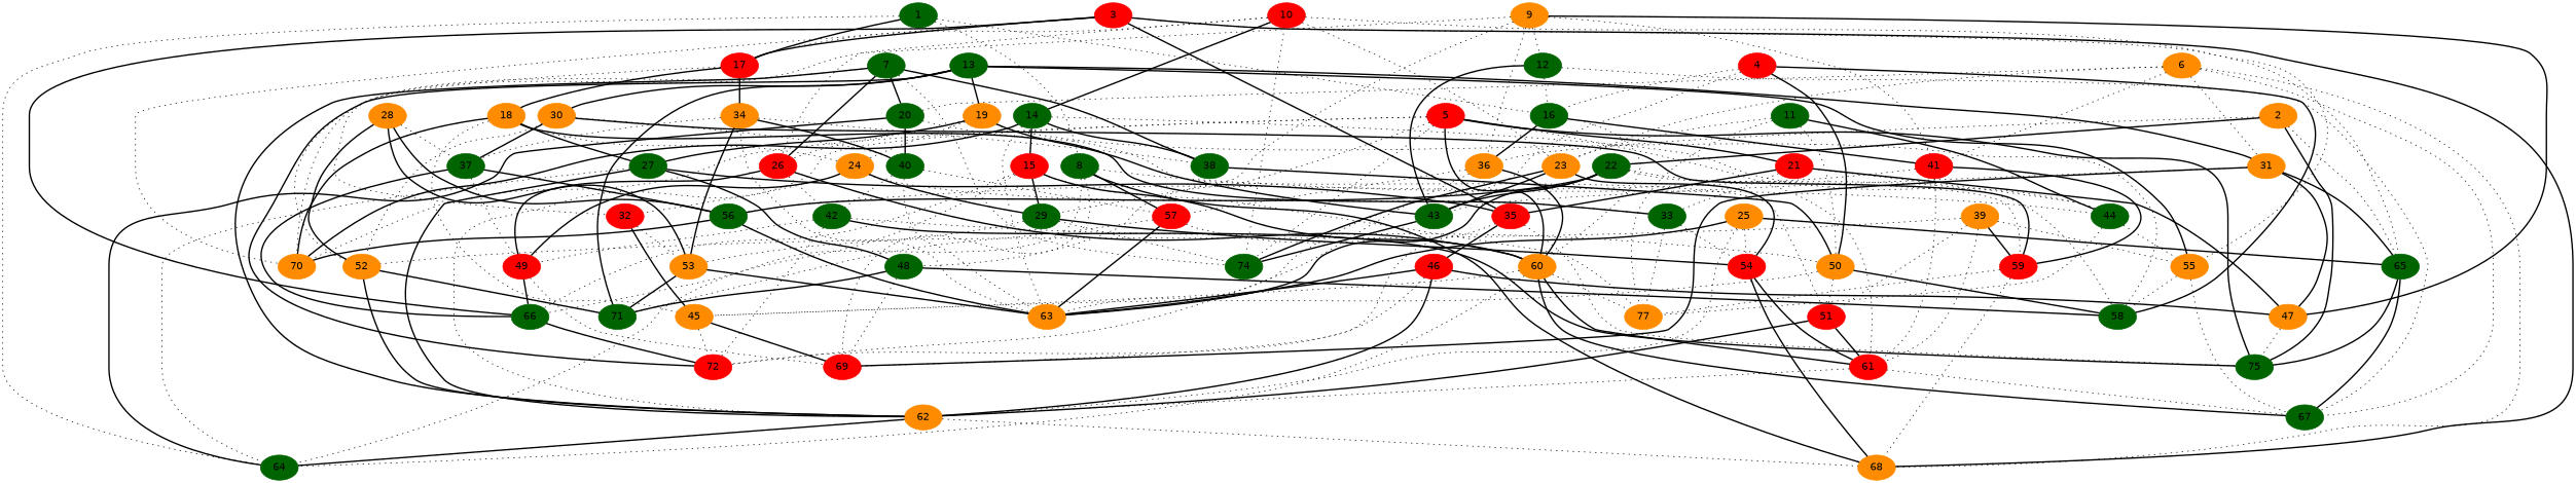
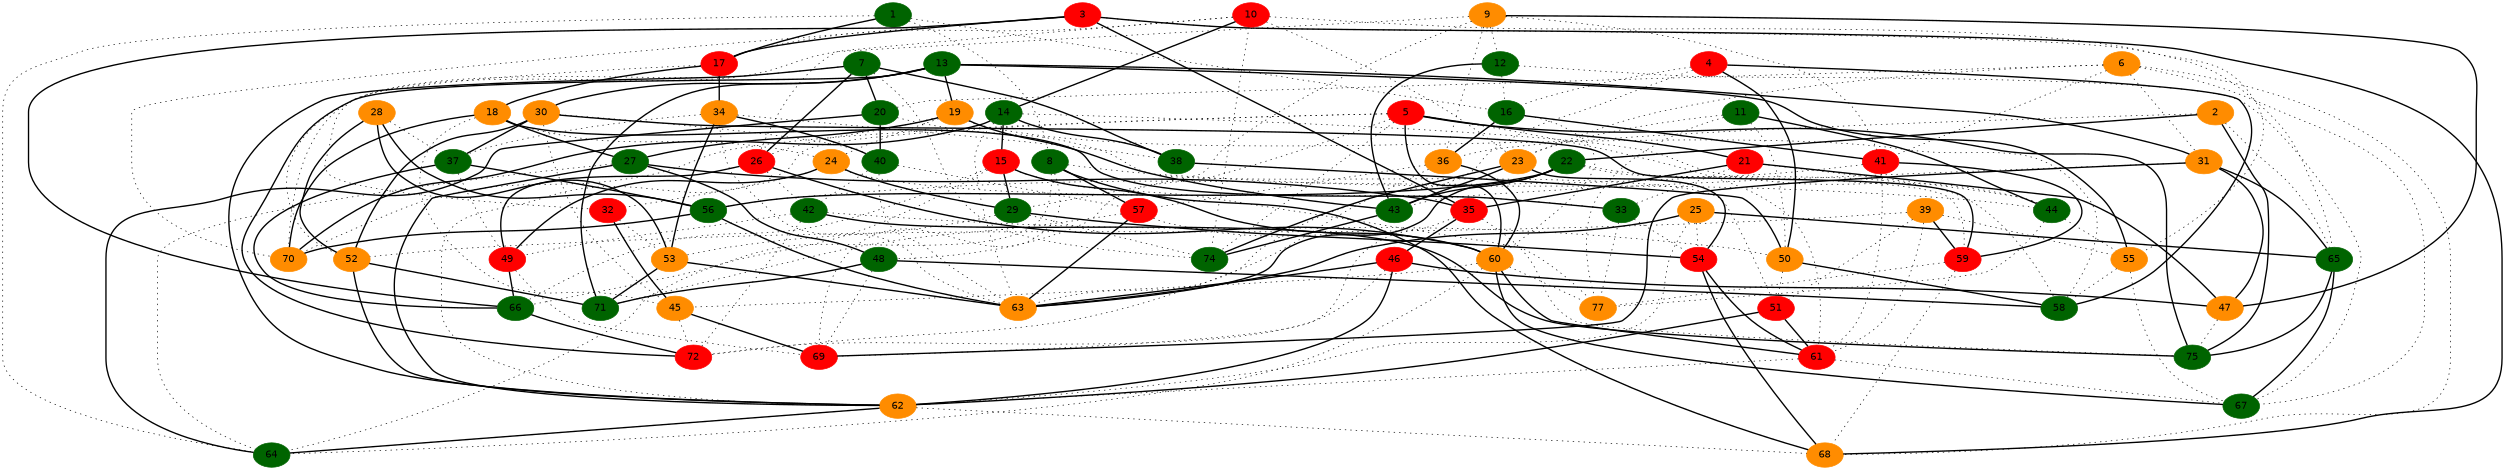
  graph {
    fontname="DejaVu Sans"
    node [color=darkgreen fontname="DejaVu Sans" style=filled]
    edge [fontname="DejaVu Sans" style=dotted weight=1.0]
    1
    8
    16
    17 [color=red]
    64
    66
    68 [color=darkorange]
    44
    57 [color=red]
    69 [color=red]
    36 [color=darkorange]
    60 [color=darkorange]
    41 [color=red]
    18 [color=darkorange]
    32 [color=red]
    34 [color=darkorange]
    2 [color=darkorange]
    22
    65
    75
    58
    63 [color=darkorange]
    43
    56
    59 [color=red]
    72 [color=red]
    67
    3 [color=red]
    35 [color=red]
    70 [color=darkorange]
    46 [color=red]
    4 [color=red]
    50 [color=darkorange]
    51 [color=red]
    5 [color=red]
    21 [color=red]
    48
    61 [color=red]
    62 [color=darkorange]
    74
    47 [color=darkorange]
    33
    71
    n44 [color=darkorange label=77]
    45 [color=darkorange]
    6 [color=darkorange]
    20
    23 [color=darkorange]
    31 [color=darkorange]
    40
    54 [color=red]
    7
    26 [color=red]
    38
    49 [color=red]
    42
    55 [color=darkorange]
    9 [color=darkorange]
    12
    29
    52 [color=darkorange]
    53 [color=darkorange]
    10 [color=red]
    14
    15 [color=red]
    11
    13
    19 [color=darkorange]
    30 [color=darkorange]
    24 [color=darkorange]
    27
    37
    25 [color=darkorange]
    28 [color=darkorange]
    39 [color=darkorange]
    1 -- 8
    1 -- 16
    1 -- 17 [style=bold]
    1 -- 64
    8 -- 66
    8 -- 68 [style=bold]
    8 -- 44
    8 -- 57 [style=bold]
    8 -- 69
    16 -- 36 [style=bold]
    16 -- 60
    16 -- 41 [style=bold]
    17 -- 18 [style=bold]
    17 -- 32
    17 -- 34 [style=bold]
    66 -- 72 [style=bold]
    44 -- n44
    44 -- 55
    57 -- 60
    57 -- 63 [style=bold]
    57 -- 71
    36 -- 57
    36 -- 60 [style=bold]
    36 -- 72
    60 -- 64
    60 -- 67 [style=bold]
    60 -- 61 [style=bold]
    60 -- n44
    60 -- 45
    41 -- 56
    41 -- 59 [style=bold]
    41 -- 61
    18 -- 70 [style=bold]
    18 -- 33 [style=bold]
    18 -- 45
    18 -- 24
    18 -- 27 [style=bold]
    32 -- 45 [style=bold]
    32 -- 53
    34 -- 63
    34 -- 40 [style=bold]
    34 -- 38
    34 -- 53 [style=bold]
    34 -- 37
    2 -- 36
    2 -- 22 [style=bold]
    2 -- 65
    2 -- 75 [style=bold]
    22 -- 58
    22 -- 63 [style=bold]
    22 -- 43 [style=bold]
    22 -- 56 [style=bold]
    22 -- 59
    65 -- 75 [style=bold]
    65 -- 67 [style=bold]
    43 -- 74 [style=bold]
    56 -- 63 [style=bold]
    56 -- 70 [style=bold]
    59 -- 68
    59 -- n44
    3 -- 17 [style=bold]
    3 -- 66 [style=bold]
    3 -- 68 [style=bold]
    3 -- 65
    3 -- 35 [style=bold]
    3 -- 70
    35 -- 69
    35 -- 75
    35 -- 46 [style=bold]
    46 -- 63 [style=bold]
    46 -- 72
    46 -- 62 [style=bold]
    46 -- 47 [style=bold weight=2.0]
    4 -- 16
    4 -- 58 [style=bold]
    4 -- 63
    4 -- 50 [style=bold]
    50 -- 58 [style=bold]
    50 -- 51
    51 -- 61 [style=bold]
    51 -- 62 [style=bold]
    5 -- 60 [style=bold]
    5 -- 75 [style=bold]
    5 -- 70
    5 -- 21 [style=bold]
    5 -- 48
    5 -- 61
    5 -- 62
    5 -- 74
    21 -- 44
    21 -- 35 [style=bold]
    21 -- 47 [style=bold]
    21 -- 33 [weight=2.0]
    48 -- 69
    48 -- 58 [style=bold]
    48 -- 71 [style=bold weight=2.0]
    61 -- 67
    61 -- 62
    62 -- 64 [style=bold]
    62 -- 68
    47 -- 75
    33 -- n44
    33 -- 54
    45 -- 69 [style=bold]
    45 -- 72
    6 -- 68
    6 -- 41
    6 -- 67
    6 -- 20
    6 -- 23
    6 -- 31
    20 -- 64 [style=bold]
    20 -- 51 [weight=2.0]
    20 -- 40 [style=bold]
    23 -- 43 [style=bold]
    23 -- 74 [style=bold]
    23 -- 54 [style=bold]
    31 -- 69 [style=bold]
    31 -- 65 [style=bold]
    31 -- 43
    31 -- 47 [style=bold]
    40 -- 57
    40 -- 63
    40 -- 42
    54 -- 68 [style=bold]
    54 -- 61 [style=bold]
    7 -- 70
    7 -- 62 [style=bold]
    7 -- 74
    7 -- 20 [style=bold]
    7 -- 26 [style=bold]
    7 -- 38 [style=bold]
    26 -- 60 [style=bold]
    26 -- 49 [style=bold]
    26 -- 42
    38 -- 50 [style=bold]
    49 -- 66 [style=bold]
    49 -- 69
    42 -- 75 [style=bold]
    42 -- 72
    42 -- 50
    42 -- 49
    55 -- 58
    55 -- 67
    9 -- 36
    9 -- 41
    9 -- 47 [style=bold]
    9 -- 12
    9 -- 29
    9 -- 52
    12 -- 16
    12 -- 43 [style=bold]
    12 -- 67
    29 -- 74
    29 -- 54 [style=bold]
    29 -- 53
    52 -- 62 [style=bold]
    52 -- 71 [style=bold]
    53 -- 63 [style=bold]
    53 -- 71 [style=bold]
    10 -- 17
    10 -- 74
    10 -- 23
    10 -- 26
    10 -- 55
    10 -- 14 [style=bold]
    14 -- 44
    14 -- 63
    14 -- 70 [style=bold]
    14 -- 38 [style=bold]
    14 -- 15 [style=bold]
    15 -- 64
    15 -- 66
    15 -- 60 [style=bold]
    15 -- n44
    15 -- 29 [style=bold]
    11 -- 44 [style=bold]
    11 -- 50
    11 -- n44
    11 -- 23
    13 -- 72 [style=bold]
    13 -- 71 [style=bold]
    13 -- 31 [style=bold]
    13 -- 55 [style=bold]
    13 -- 19 [style=bold]
    13 -- 30 [style=bold]
    19 -- 58
    19 -- 43 [style=bold]
    19 -- 26
    19 -- 24
    19 -- 27 [style=bold]
    30 -- 59 [style=bold]
-   50 -- 45
+   30 -- 45
    30 -- 40
-   30 -- 52
+   30 -- 52 [style=bold]
    30 -- 37 [style=bold]
    24 -- 32
    24 -- 33
    24 -- 49 [style=bold]
    24 -- 29 [style=bold]
    27 -- 64
    27 -- 35 [style=bold]
    27 -- 48 [style=bold]
    27 -- 62 [style=bold]
    37 -- 66 [style=bold]
    37 -- 56 [style=bold]
    37 -- 49
    25 -- 65 [style=bold]
    25 -- 63 [style=bold]
    25 -- 62
    25 -- 54
    28 -- 56 [style=bold]
    28 -- 52 [style=bold]
    28 -- 53 [style=bold]
    28 -- 37
    39 -- 59 [style=bold]
    39 -- 51
    39 -- 61
    39 -- 55
    39 -- 52
  }
